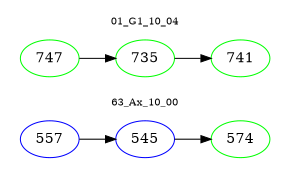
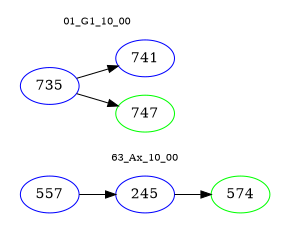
  digraph {
    rankdir=LR
    node [color=blue]
    edge [color=black]
    n1 [label=557]
-   n2 [label=545]
+   n2 [label=245]
    n3 [color=green label=574]
    n4 [color=green label=747]
-   n5 [color=green label=735]
-   n6 [color=green label=741]
+   n5 [label=735]
+   n6 [label=741]
    subgraph cluster_1 {
      color=white
      fontsize=10
      label="63_Ax_10_00"
      n1
      n2
      n3
    }
    subgraph cluster_2 {
      color=white
      fontsize=10
-     label="01_G1_10_04"
+     label="01_G1_10_00"
      n4
      n5
      n6
    }
    n1 -> n2
    n2 -> n3
-   n4 -> n5
+   n5 -> n4
    n5 -> n6
  }
